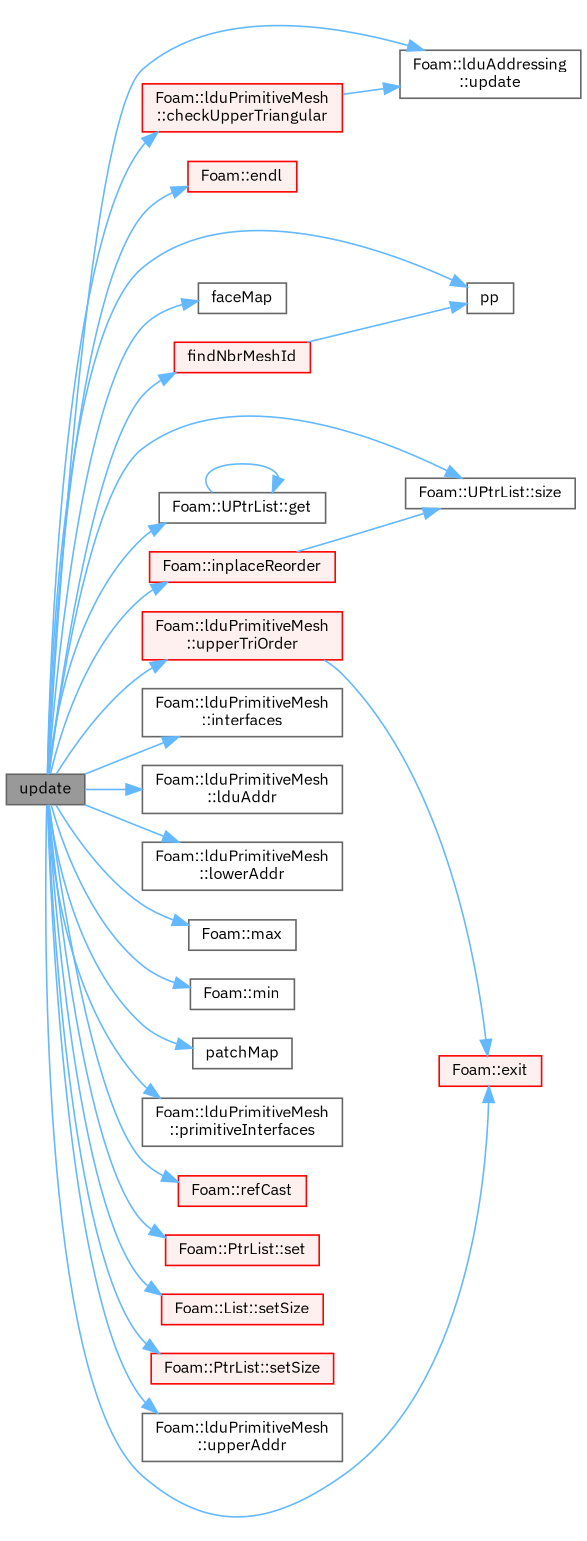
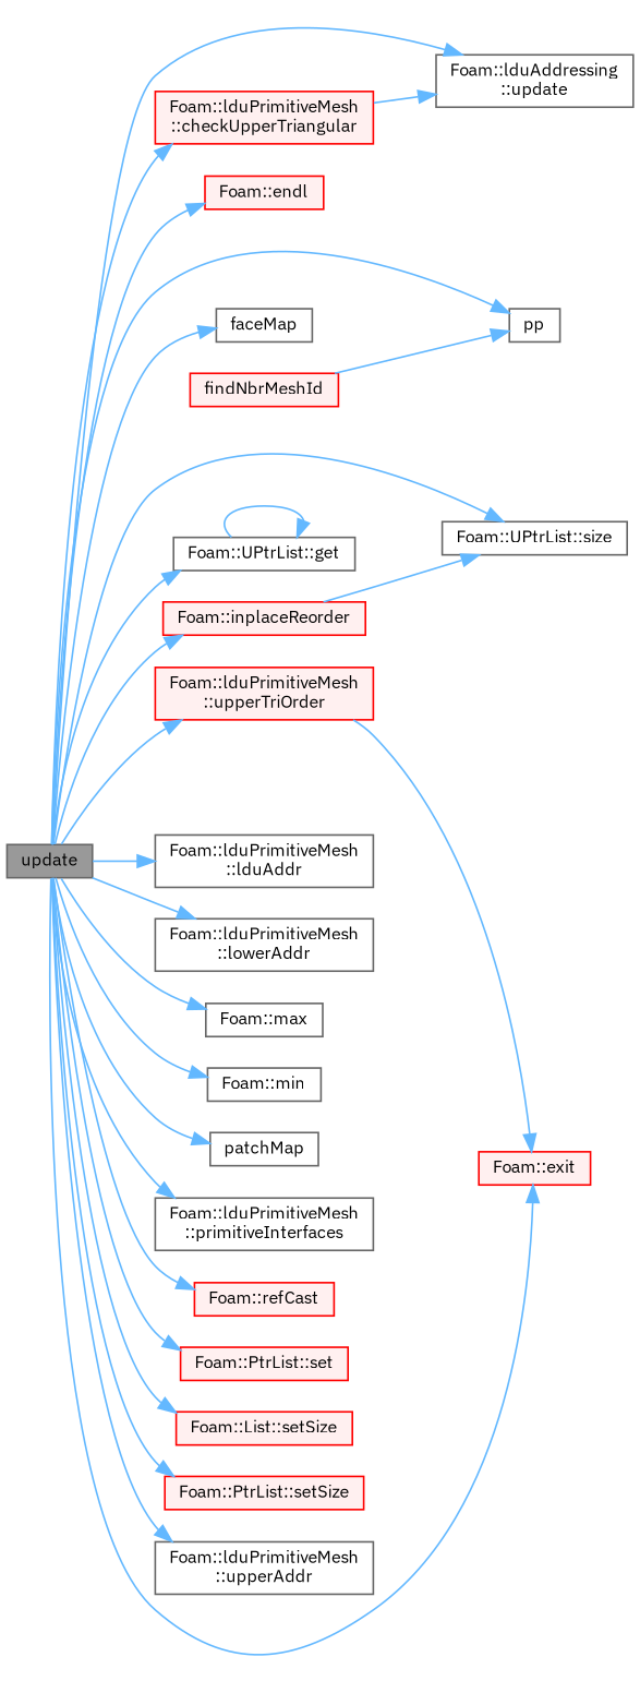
  digraph {
    fontname="IBM Plex Sans"
    rankdir=LR
    node [color=grey40 fillcolor=white fontname="IBM Plex Sans" fontsize=10 shape=box style=filled]
    edge [color=steelblue1 fontname="IBM Plex Sans" fontsize=10 labelfontname=Helvetica labelfontsize=10 style=solid]
    n1 [color=gray40 fillcolor=grey60 fontcolor=black height=0.2 label=update width=0.4]
    n2 [color=red fillcolor="#FFF0F0" height=0.2 label="Foam::lduPrimitiveMesh\l::checkUpperTriangular" width=0.4]
    n3 [height=0.2 label="Foam::lduAddressing\l::update" width=0.4]
    n4 [color=red fillcolor="#FFF0F0" height=0.2 label="Foam::endl" width=0.4]
    n5 [color=red fillcolor="#FFF0F0" height=0.2 label="Foam::exit" width=0.4]
    n6 [height=0.2 label=faceMap width=0.4]
    n7 [color=red fillcolor="#FFF0F0" height=0.2 label=findNbrMeshId width=0.4]
    n8 [height=0.2 label=pp width=0.4]
    n9 [height=0.2 label="Foam::UPtrList::get" width=0.4]
    n10 [color=red fillcolor="#FFF0F0" height=0.2 label="Foam::inplaceReorder" width=0.4]
    n11 [height=0.2 label="Foam::UPtrList::size" width=0.4]
-   n12 [height=0.2 label="Foam::lduPrimitiveMesh\l::interfaces" width=0.4]
    n13 [height=0.2 label="Foam::lduPrimitiveMesh\l::lduAddr" width=0.4]
    n14 [height=0.2 label="Foam::lduPrimitiveMesh\l::lowerAddr" width=0.4]
    n15 [height=0.2 label="Foam::max" width=0.4]
    n16 [height=0.2 label="Foam::min" width=0.4]
    n17 [height=0.2 label=patchMap width=0.4]
    n18 [height=0.2 label="Foam::lduPrimitiveMesh\l::primitiveInterfaces" width=0.4]
    n19 [color=red fillcolor="#FFF0F0" height=0.2 label="Foam::refCast" width=0.4]
    n20 [color=red fillcolor="#FFF0F0" height=0.2 label="Foam::PtrList::set" width=0.4]
    n21 [color=red fillcolor="#FFF0F0" height=0.2 label="Foam::List::setSize" width=0.4]
    n22 [color=red fillcolor="#FFF0F0" height=0.2 label="Foam::PtrList::setSize" width=0.4]
    n23 [height=0.2 label="Foam::lduPrimitiveMesh\l::upperAddr" width=0.4]
    n24 [color=red fillcolor="#FFF0F0" height=0.2 label="Foam::lduPrimitiveMesh\l::upperTriOrder" width=0.4]
    n1 -> n2
    n1 -> n3
    n1 -> n4
    n1 -> n5
    n1 -> n6
-   n1 -> n7
    n1 -> n8
    n1 -> n9
    n1 -> n10
    n1 -> n11
-   n1 -> n12
    n1 -> n13
    n1 -> n14
    n1 -> n15
    n1 -> n16
    n1 -> n17
    n1 -> n18
    n1 -> n19
    n1 -> n20
    n1 -> n21
    n1 -> n22
    n1 -> n23
    n1 -> n24
    n2 -> n3
    n7 -> n8
    n9 -> n9
    n10 -> n11
    n24 -> n5
  }
